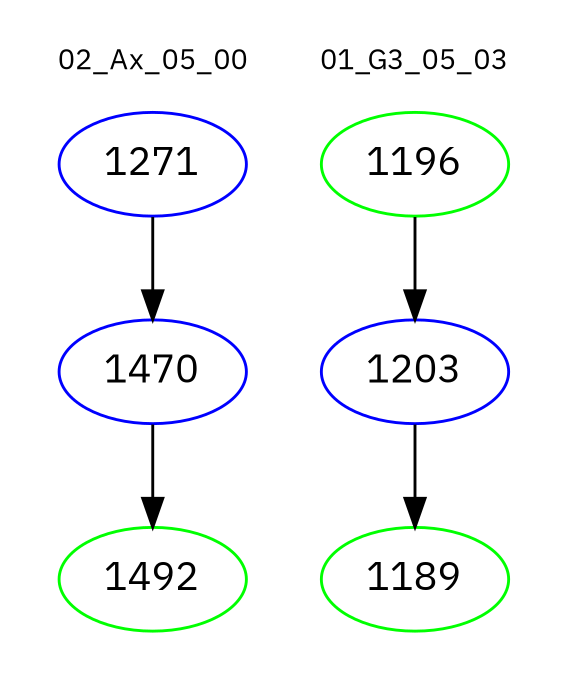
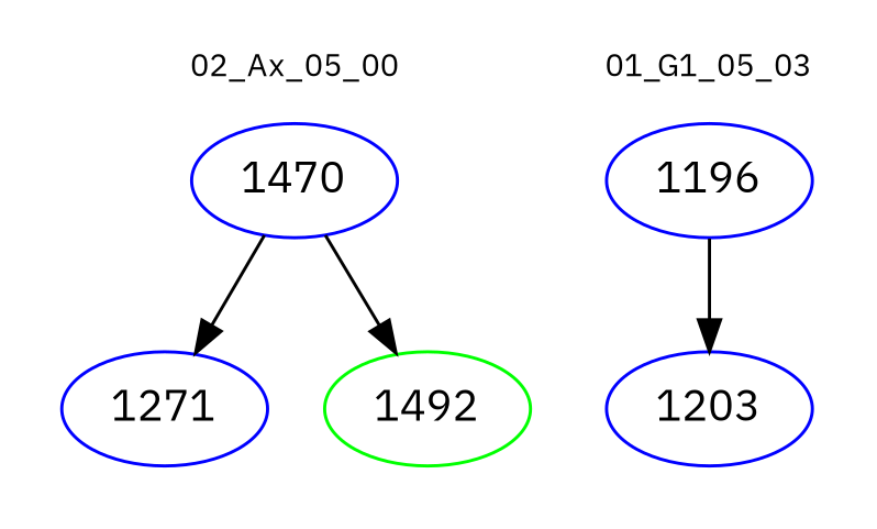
  digraph {
    fontname="IBM Plex Sans"
    node [color=blue fontname="IBM Plex Sans"]
    edge [color=black fontname="IBM Plex Sans"]
    n1 [label=1470]
    n2 [label=1271]
    n3 [color=green label=1492]
    n4 [label=1203]
-   n5 [color=green label=1189]
-   n6 [color=green label=1196]
+   n6 [label=1196]
    subgraph cluster_1 {
      color=white
      fontsize=10
      label="02_Ax_05_00"
      n1
      n2
      n3
    }
    subgraph cluster_2 {
      color=white
      fontsize=10
-     label="01_G3_05_03"
+     label="01_G1_05_03"
      n4
-     n5
      n6
    }
-   n2 -> n1
+   n1 -> n2
    n1 -> n3
-   n4 -> n5
    n6 -> n4
  }
